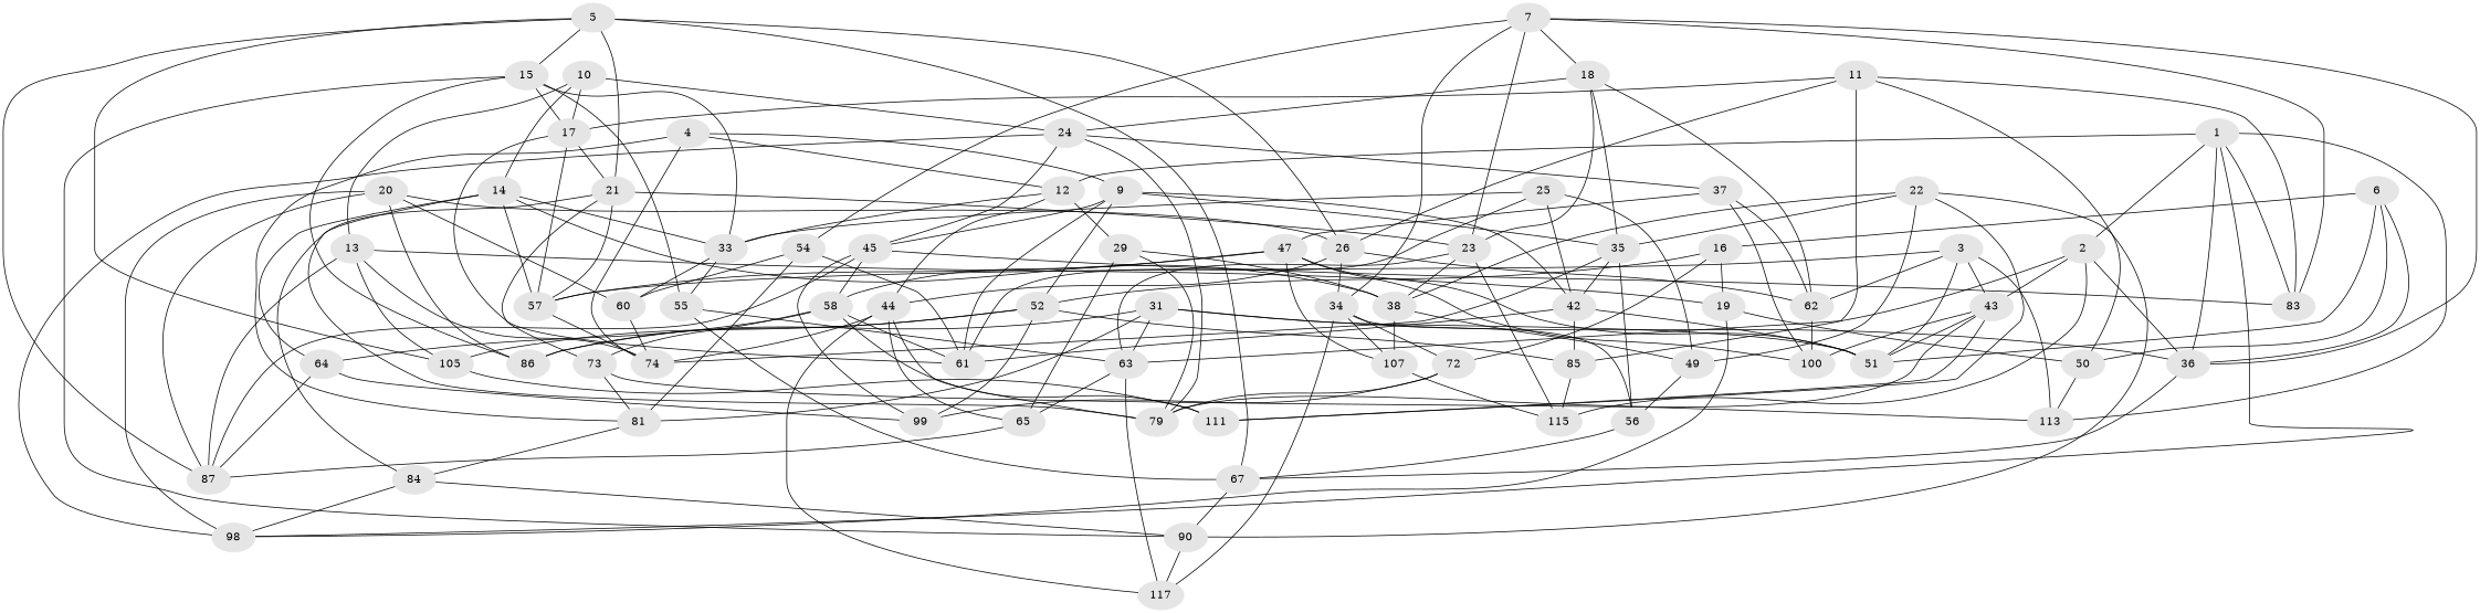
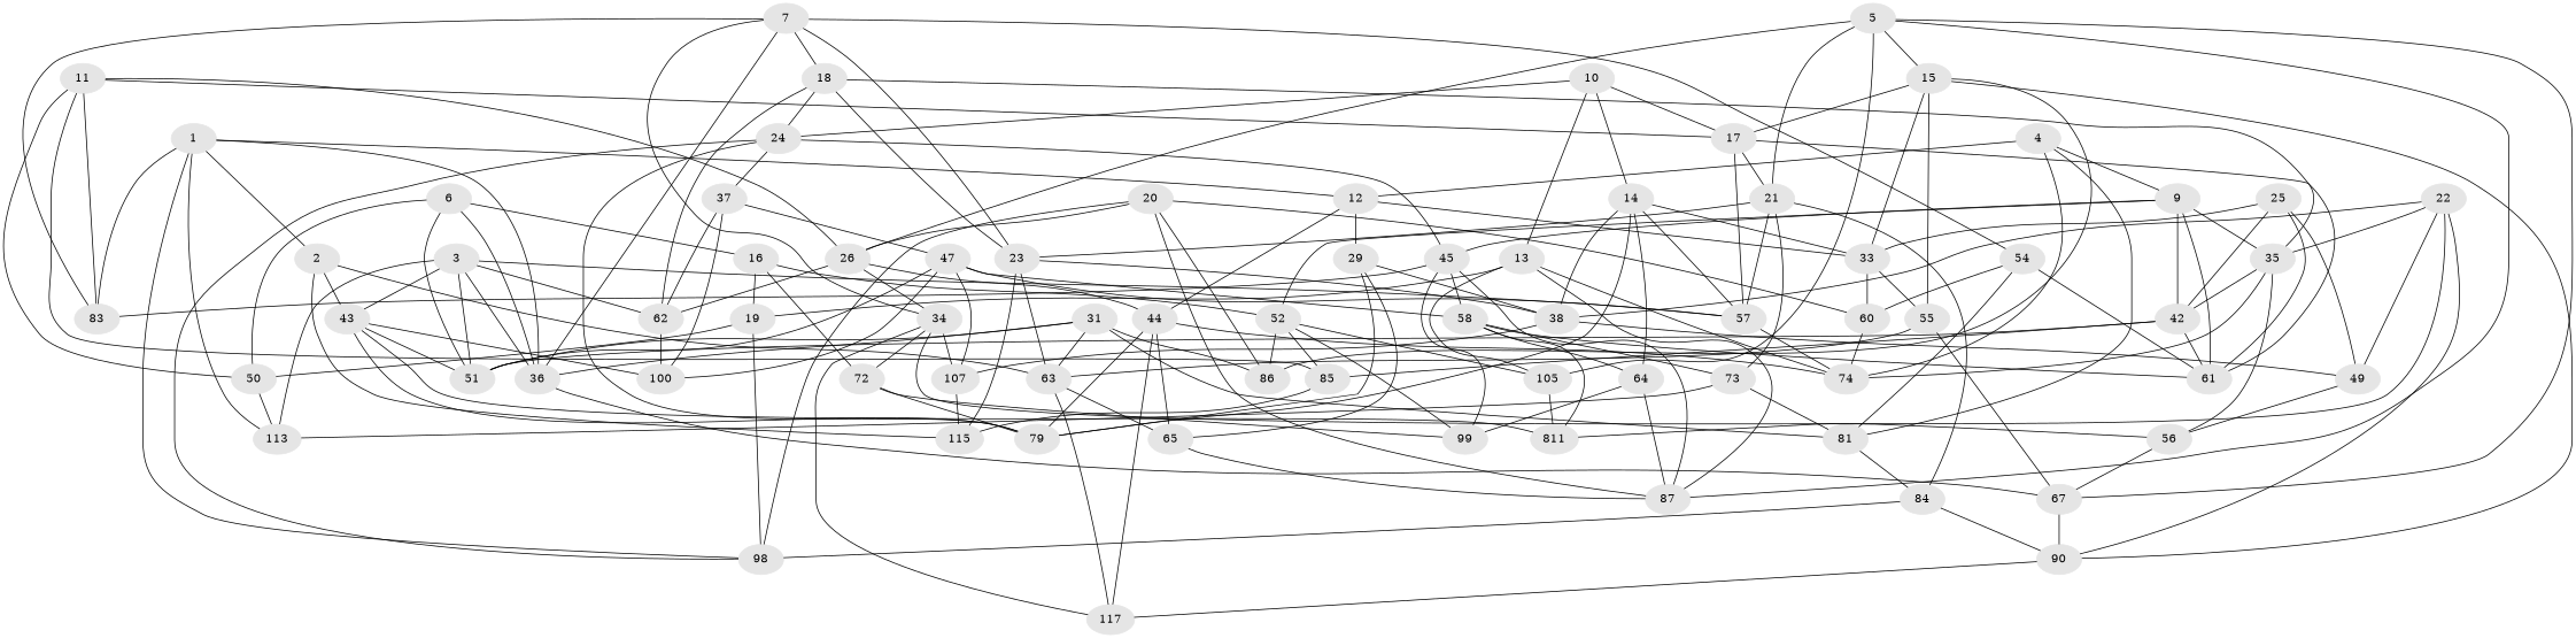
  graph {
    node [color=gray90 style=filled]
    1 [super="+101"]
    2
    12 [super="+66"]
    36 [super="+114"]
    83
    98 [super="+109"]
    113
    43 [super="+89"]
    63 [super="+104"]
    115
    29
    33 [super="+48"]
    44 [super="+116"]
    67 [super="+97"]
    51 [super="+78"]
    100 [super="+106"]
    79 [super="+112"]
-   111
+   111 [label=811]
    65
    117
    3 [super="+8"]
    57 [super="+68"]
    62 [super="+77"]
    74 [super="+80"]
    9 [super="+46"]
    35 [super="+93"]
    42 [super="+102"]
    45 [super="+76"]
    52 [super="+69"]
    61 [super="+82"]
    4
    81 [super="+118"]
    84
    5 [super="+91"]
    15 [super="+39"]
    21 [super="+70"]
    26 [super="+92"]
    87 [super="+110"]
    105
    17 [super="+41"]
    55
    86
    90 [super="+94"]
    23 [super="+59"]
    73
    34 [super="+75"]
    6
    16
    50
    19
    72
    7 [super="+32"]
    18 [super="+108"]
    54
    24 [super="+53"]
    22 [super="+30"]
    38 [super="+71"]
    49
    56
    107
    60
    85
    58 [super="+103"]
    n64 [label=99]
    13 [super="+27"]
    10
    14 [super="+99"]
    64
    37
    11 [super="+40"]
    20 [super="+28"]
    47 [super="+95"]
    25
    31 [super="+88"]
    1 -- 2
    1 -- 12
    1 -- 36
    1 -- 83
    1 -- 98
    1 -- 113
    2 -- 43
    2 -- 63
    2 -- 115
    12 -- 29
    12 -- 33
    12 -- 44
    36 -- 67
    43 -- 51
    43 -- 100
    43 -- 79
    43 -- 111
    63 -- 65
    63 -- 117
    29 -- 79
    29 -- 65
    29 -- 38
    33 -- 55
    33 -- 60
    44 -- 79
    44 -- 65
    44 -- 117
    44 -- 74
    67 -- 90 [weight=2]
    65 -- 87
-   2 -- 36
+   3 -- 36
    3 -- 113
    3 -- 43
    3 -- 51
    3 -- 57
    3 -- 62
    57 -- 74
    62 -- 100 [weight=2]
    9 -- 35
    9 -- 42
    9 -- 45
    9 -- 52
    9 -- 61
    35 -- 74
    35 -- 42
    35 -- 56
    42 -- 51
    42 -- 61
    42 -- 85
    45 -- 83
    45 -- 87
    45 -- 58
    45 -- n64
    52 -- 105
    52 -- 86
    52 -- 85
    52 -- n64
    4 -- 12
    4 -- 74
    4 -- 9
    4 -- 81
    81 -- 84
    84 -- 98
    84 -- 90
    5 -- 67
    5 -- 15
    5 -- 21
    5 -- 26
    5 -- 87
    5 -- 105
    15 -- 33
    15 -- 17
    15 -- 55
    15 -- 86
    15 -- 90
    21 -- 57
    21 -- 84
    21 -- 23
    21 -- 73
    26 -- 44
    26 -- 62
    26 -- 34
    105 -- 111
    17 -- 57
    17 -- 61
    17 -- 21
    55 -- 63
    55 -- 67
    90 -- 117
    23 -- 63
    23 -- 115
    23 -- 38
    73 -- 113
    73 -- 81
    34 -- 117
    34 -- 72
    34 -- 56
    34 -- 107
    6 -- 36
    6 -- 51
    6 -- 16
    6 -- 50
    16 -- 52
    16 -- 19
    16 -- 72
    50 -- 113
    19 -- 98
    19 -- 50
    72 -- 79
    72 -- n64
    7 -- 36
    7 -- 83
    7 -- 23
    7 -- 34
    7 -- 18
    7 -- 54
    18 -- 62
    18 -- 35
    18 -- 23 [weight=2]
    18 -- 24
    54 -- 61
    54 -- 81
    54 -- 60
    24 -- 98
    24 -- 79
    24 -- 45
    24 -- 37
    22 -- 111
    22 -- 35
    22 -- 90
    22 -- 38
    22 -- 49
    38 -- 49
    38 -- 107
    49 -- 56
    56 -- 67
    107 -- 115
    60 -- 74
    85 -- 115
    58 -- 111
    58 -- 61
    58 -- 73
    58 -- 64
    13 -- 74
    13 -- 87
    13 -- 105
    13 -- 19
    10 -- 17
    10 -- 24
    10 -- 13
    10 -- 14
    14 -- 33
    14 -- 79
    14 -- 57
    14 -- 38
    14 -- 64
    64 -- 87
    64 -- n64
    37 -- 100
    37 -- 62
    37 -- 47
    11 -- 83
    11 -- 26
    11 -- 17
    11 -- 50
    11 -- 85
    20 -- 98 [weight=2]
    20 -- 26
    20 -- 87
    20 -- 86
    20 -- 60
    47 -- 51
    47 -- 100
    47 -- 57
    47 -- 107
    47 -- 58
    25 -- 33
    25 -- 42
    25 -- 61
    25 -- 49
    31 -- 36
    31 -- 63
    31 -- 51
    31 -- 81 [weight=2]
    31 -- 86
  }
